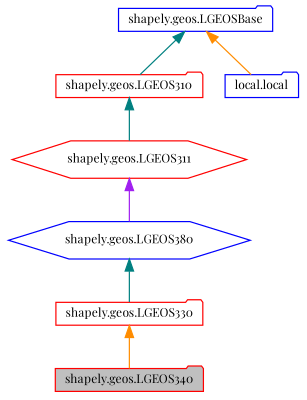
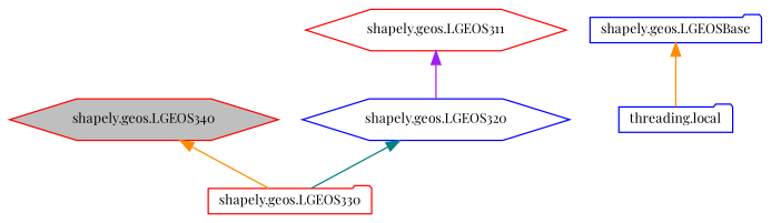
  digraph {
    fontname="Playfair Display"
    node [color=red fillcolor=white fontname="Playfair Display" fontsize=10 shape=folder style=filled]
    edge [color=teal dir=back fontname="Playfair Display" fontsize=10 labelfontname=Helvetica labelfontsize=10 style=solid]
-   n1 [fillcolor=grey75 fontcolor=black height=0.2 label="shapely.geos.LGEOS340" width=0.4]
+   n1 [fillcolor=grey75 fontcolor=black height=0.2 label="shapely.geos.LGEOS340" shape=hexagon width=0.4]
    n2 [height=0.2 label="shapely.geos.LGEOS330" width=0.4]
-   n3 [color=blue height=0.2 label="shapely.geos.LGEOS380" shape=hexagon width=0.4]
+   n3 [color=blue height=0.2 label="shapely.geos.LGEOS320" shape=hexagon width=0.4]
    n4 [height=0.2 label="shapely.geos.LGEOS311" shape=hexagon width=0.4]
-   n5 [height=0.2 label="shapely.geos.LGEOS310" width=0.4]
    n6 [color=blue height=0.2 label="shapely.geos.LGEOSBase" width=0.4]
-   n7 [color=blue height=0.2 label="local.local" width=0.4]
-   n2 -> n1 [color=darkorange]
+   n7 [color=blue height=0.2 label="threading.local" width=0.4]
+   n1 -> n2 [color=darkorange]
    n3 -> n2
    n4 -> n3 [color=purple]
-   n5 -> n4
-   n6 -> n5
    n6 -> n7 [color=darkorange]
  }
